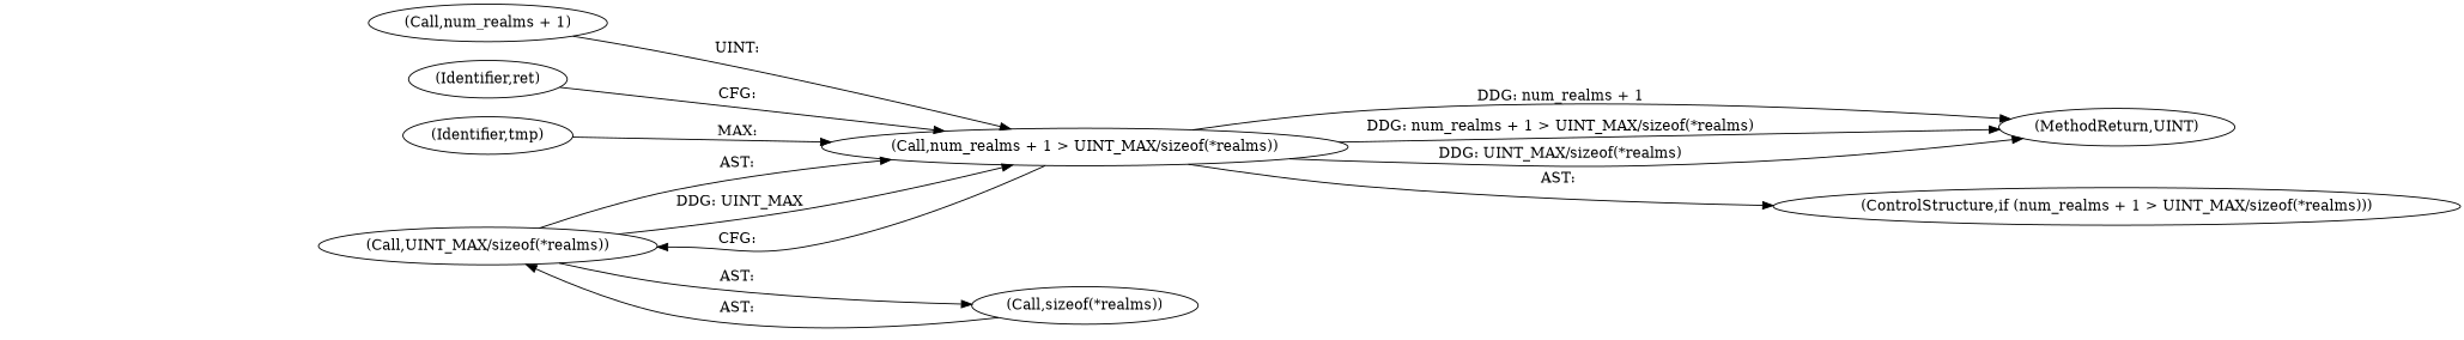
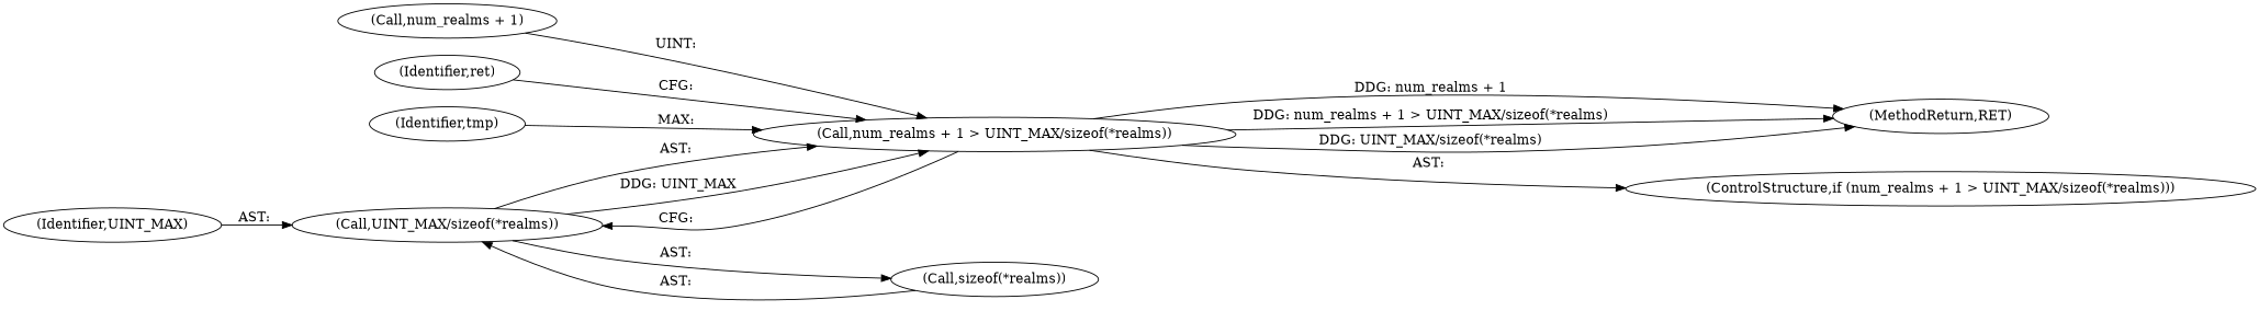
  digraph {
    rankdir=LR
    n1 [label="(Call,UINT_MAX/sizeof(*realms))"]
    n2 [label="(Call,num_realms + 1 > UINT_MAX/sizeof(*realms))"]
    n3 [label="(Call,sizeof(*realms))"]
-   n4 [label="(MethodReturn,UINT)"]
+   n4 [label="(MethodReturn,RET)"]
    n5 [label="(ControlStructure,if (num_realms + 1 > UINT_MAX/sizeof(*realms)))"]
    n6 [label="(Call,num_realms + 1)"]
+   n7 [label="(Identifier,UINT_MAX)"]
    n8 [label="(Identifier,ret)"]
    n9 [label="(Identifier,tmp)"]
    n1 -> n2 [label="AST: "]
    n1 -> n2 [label="DDG: UINT_MAX"]
    n1 -> n3 [label="AST: "]
    n2 -> n1 [label="CFG: "]
    n2 -> n4 [label="DDG: num_realms + 1"]
    n2 -> n4 [label="DDG: num_realms + 1 > UINT_MAX/sizeof(*realms)"]
    n2 -> n4 [label="DDG: UINT_MAX/sizeof(*realms)"]
    n2 -> n5 [label="AST: "]
    n3 -> n1 [label="AST: "]
    n6 -> n2 [label="UINT: "]
+   n7 -> n1 [label="AST: "]
    n8 -> n2 [label="CFG: "]
    n9 -> n2 [label="MAX: "]
  }
